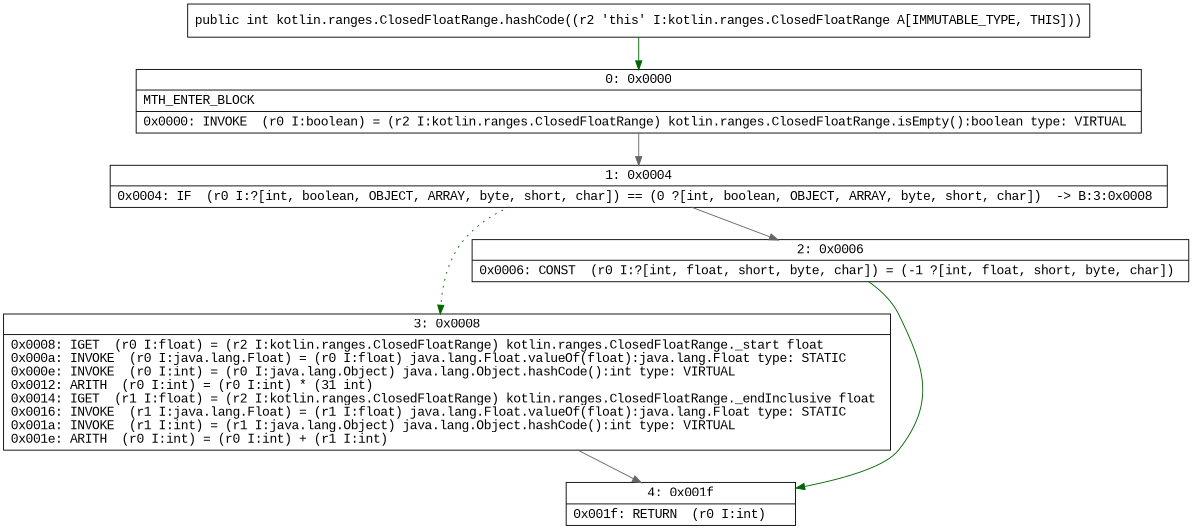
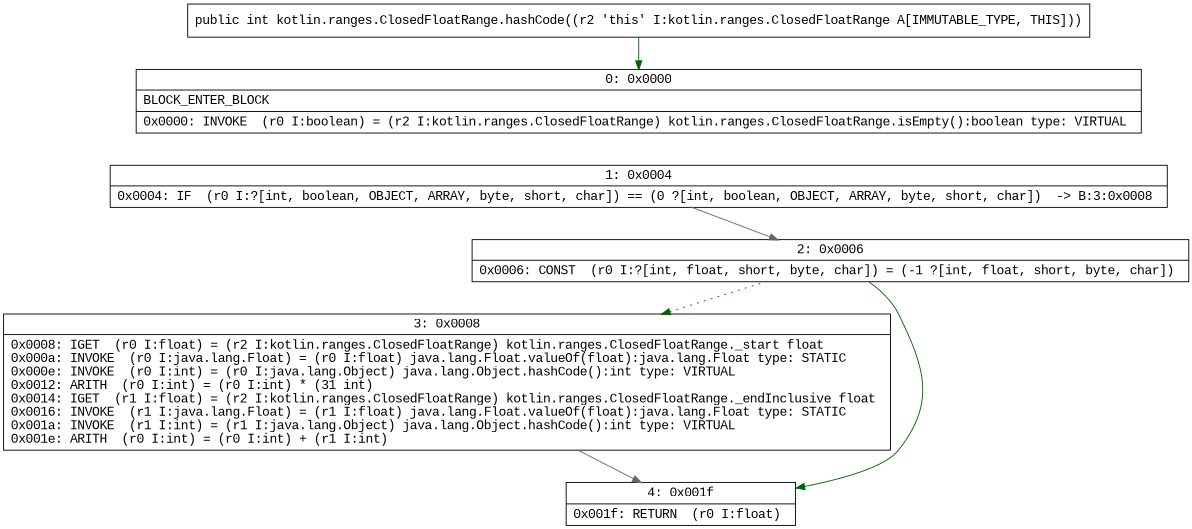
  digraph {
    fontname="Liberation Mono"
    node [fontname="Liberation Mono" shape=record]
    edge [color=gray40 fontname="Liberation Mono" style=solid]
-   n1 [label="{0\:\ 0x0000|MTH_ENTER_BLOCK\l|0x0000: INVOKE  (r0 I:boolean) = (r2 I:kotlin.ranges.ClosedFloatRange) kotlin.ranges.ClosedFloatRange.isEmpty():boolean type: VIRTUAL \l}"]
+   n1 [label="{0\:\ 0x0000|BLOCK_ENTER_BLOCK\l|0x0000: INVOKE  (r0 I:boolean) = (r2 I:kotlin.ranges.ClosedFloatRange) kotlin.ranges.ClosedFloatRange.isEmpty():boolean type: VIRTUAL \l}"]
    n2 [label="{1\:\ 0x0004|0x0004: IF  (r0 I:?[int, boolean, OBJECT, ARRAY, byte, short, char]) == (0 ?[int, boolean, OBJECT, ARRAY, byte, short, char])  \-\> B:3:0x0008 \l}"]
    n3 [label="{2\:\ 0x0006|0x0006: CONST  (r0 I:?[int, float, short, byte, char]) = (\-1 ?[int, float, short, byte, char]) \l}"]
    n4 [label="{3\:\ 0x0008|0x0008: IGET  (r0 I:float) = (r2 I:kotlin.ranges.ClosedFloatRange) kotlin.ranges.ClosedFloatRange._start float \l0x000a: INVOKE  (r0 I:java.lang.Float) = (r0 I:float) java.lang.Float.valueOf(float):java.lang.Float type: STATIC \l0x000e: INVOKE  (r0 I:int) = (r0 I:java.lang.Object) java.lang.Object.hashCode():int type: VIRTUAL \l0x0012: ARITH  (r0 I:int) = (r0 I:int) * (31 int) \l0x0014: IGET  (r1 I:float) = (r2 I:kotlin.ranges.ClosedFloatRange) kotlin.ranges.ClosedFloatRange._endInclusive float \l0x0016: INVOKE  (r1 I:java.lang.Float) = (r1 I:float) java.lang.Float.valueOf(float):java.lang.Float type: STATIC \l0x001a: INVOKE  (r1 I:int) = (r1 I:java.lang.Object) java.lang.Object.hashCode():int type: VIRTUAL \l0x001e: ARITH  (r0 I:int) = (r0 I:int) + (r1 I:int) \l}"]
-   n5 [label="{4\:\ 0x001f|0x001f: RETURN  (r0 I:int) \l}"]
+   n5 [label="{4\:\ 0x001f|0x001f: RETURN  (r0 I:float) \l}"]
    n6 [label="{public int kotlin.ranges.ClosedFloatRange.hashCode((r2 'this' I:kotlin.ranges.ClosedFloatRange A[IMMUTABLE_TYPE, THIS])) }"]
-   n1 -> n2
    n2 -> n3
-   n2 -> n4 [color=darkgreen style=dotted]
+   n3 -> n4 [color=darkgreen style=dotted]
    n3 -> n5 [color=darkgreen]
    n4 -> n5
    n6 -> n1 [color=darkgreen]
  }
